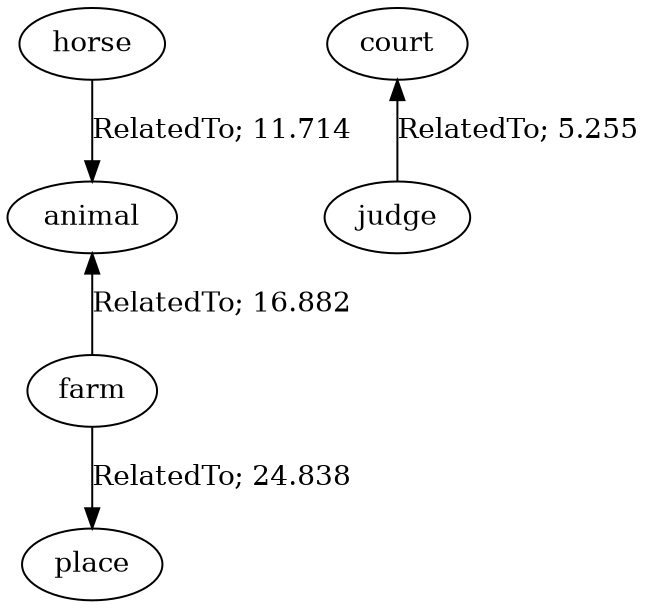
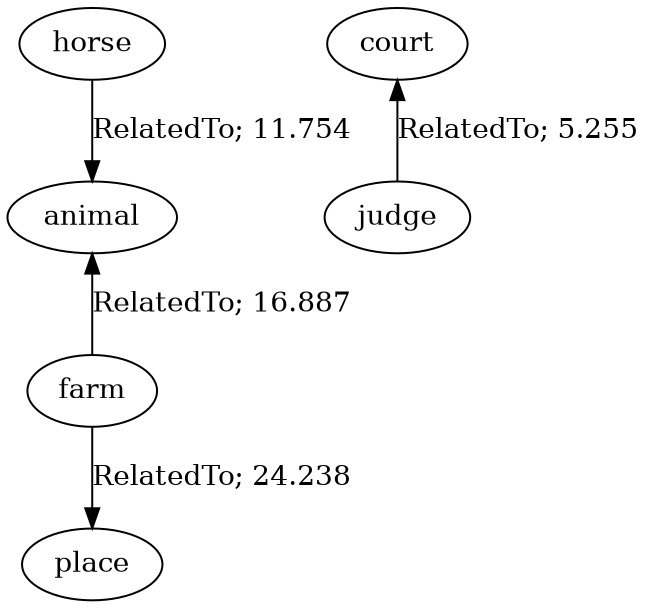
  digraph {
    edge [dir=forward]
    n1 [label=horse]
    n2 [label=animal]
    n3 [label=farm]
    n4 [label=place]
    n5 [label=court]
    n6 [label=judge]
-   n1 -> n2 [label="RelatedTo; 11.714" weight=11.754]
-   n2 -> n3 [dir=back label="RelatedTo; 16.882" weight=16.882]
-   n3 -> n4 [label="RelatedTo; 24.838" weight=24.238]
+   n1 -> n2 [label="RelatedTo; 11.754" weight=11.754]
+   n2 -> n3 [dir=back label="RelatedTo; 16.887" weight=16.882]
+   n3 -> n4 [label="RelatedTo; 24.238" weight=24.238]
    n5 -> n6 [dir=back label="RelatedTo; 5.255" weight=5.259]
  }
